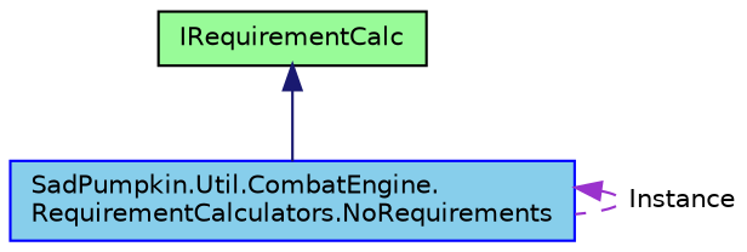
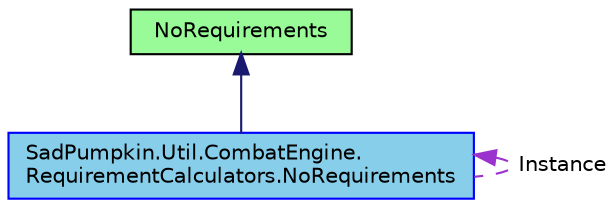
  digraph {
    node [fontname=Helvetica fontsize=10 shape=record style=filled]
    edge [dir=back fontname=Helvetica fontsize=10 labelfontname=Helvetica labelfontsize=10]
    n1 [color=blue fillcolor=skyblue fontcolor=black height=0.2 label="SadPumpkin.Util.CombatEngine.\lRequirementCalculators.NoRequirements" width=0.4]
-   n2 [color=black fillcolor=palegreen height=0.2 label=IRequirementCalc width=0.4]
+   n2 [color=black fillcolor=palegreen height=0.2 label=NoRequirements width=0.4]
    n1 -> n1 [color=darkorchid3 label=" Instance" style=dashed]
    n2 -> n1 [color=midnightblue style=solid]
  }
